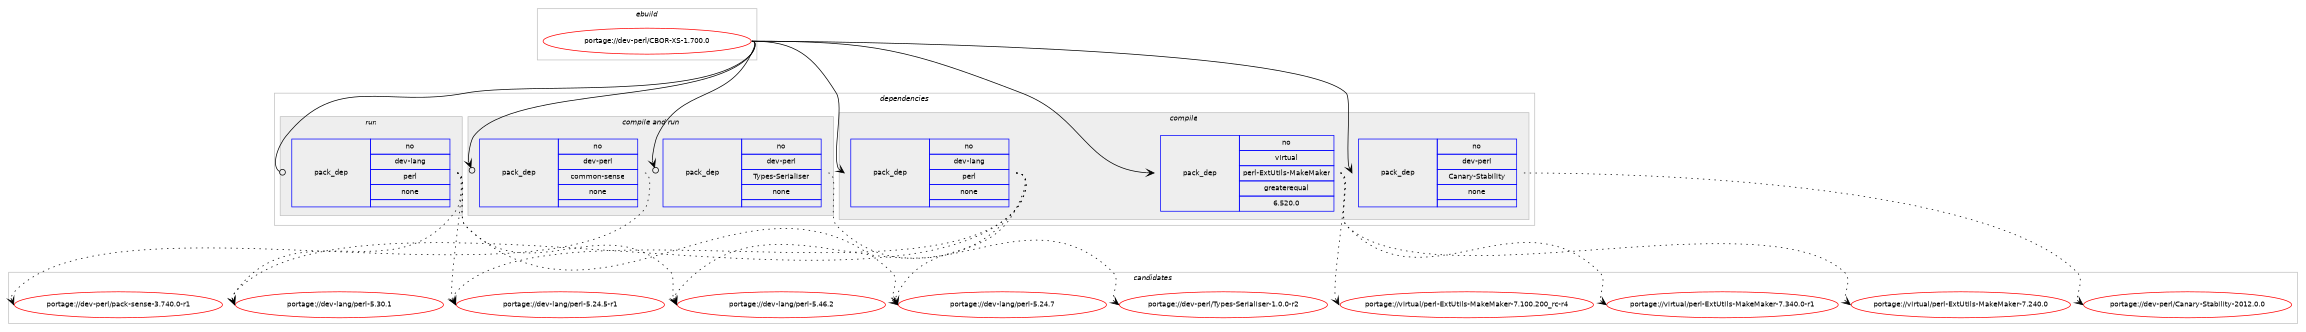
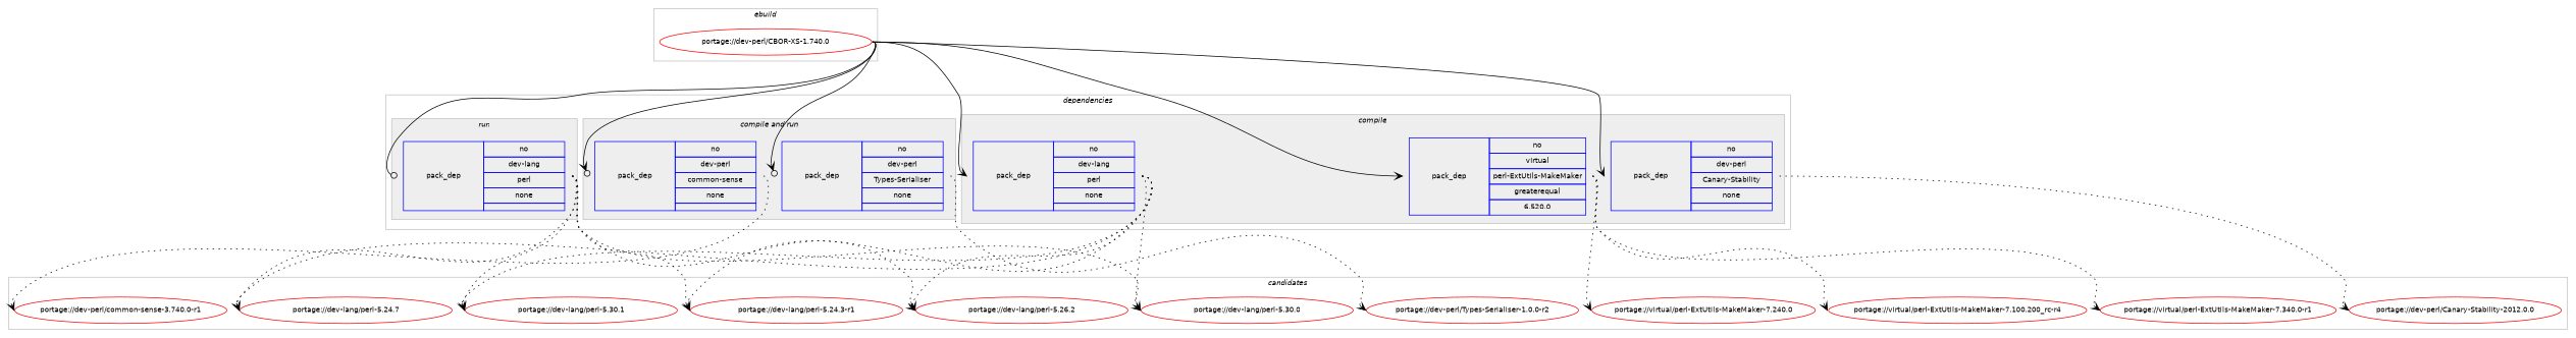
  digraph {
    compound=true
    concentrate=true
    fontname=Helvetica
    fontsize=10
    newrank=true
    rankdir=TB
    ranksep=1.5
    node [color=red fontname=Helvetica fontsize=10]
    edge [arrowhead=vee headport=w style=dotted tailport=e weight=100]
-   n1 [label="portage://dev-perl/CBOR-XS-1.700.0" width=4]
+   n1 [label="portage://dev-perl/CBOR-XS-1.740.0" width=4]
    n2 [color=blue label=<<TABLE BORDER="0" CELLBORDER="1" CELLSPACING="0" CELLPADDING="4" WIDTH="220"><TR><TD ROWSPAN="6" CELLPADDING="30">pack_dep</TD></TR><TR><TD WIDTH="110">no</TD></TR><TR><TD>dev-lang</TD></TR><TR><TD>perl</TD></TR><TR><TD>none</TD></TR><TR><TD></TD></TR></TABLE>> shape=none]
    n3 [color=blue label=<<TABLE BORDER="0" CELLBORDER="1" CELLSPACING="0" CELLPADDING="4" WIDTH="220"><TR><TD ROWSPAN="6" CELLPADDING="30">pack_dep</TD></TR><TR><TD WIDTH="110">no</TD></TR><TR><TD>dev-perl</TD></TR><TR><TD>Canary-Stability</TD></TR><TR><TD>none</TD></TR><TR><TD></TD></TR></TABLE>> shape=none]
    n4 [color=blue label=<<TABLE BORDER="0" CELLBORDER="1" CELLSPACING="0" CELLPADDING="4" WIDTH="220"><TR><TD ROWSPAN="6" CELLPADDING="30">pack_dep</TD></TR><TR><TD WIDTH="110">no</TD></TR><TR><TD>virtual</TD></TR><TR><TD>perl-ExtUtils-MakeMaker</TD></TR><TR><TD>greaterequal</TD></TR><TR><TD>6.520.0</TD></TR></TABLE>> shape=none]
    n5 [color=blue label=<<TABLE BORDER="0" CELLBORDER="1" CELLSPACING="0" CELLPADDING="4" WIDTH="220"><TR><TD ROWSPAN="6" CELLPADDING="30">pack_dep</TD></TR><TR><TD WIDTH="110">no</TD></TR><TR><TD>dev-perl</TD></TR><TR><TD>Types-Serialiser</TD></TR><TR><TD>none</TD></TR><TR><TD></TD></TR></TABLE>> shape=none]
    n6 [color=blue label=<<TABLE BORDER="0" CELLBORDER="1" CELLSPACING="0" CELLPADDING="4" WIDTH="220"><TR><TD ROWSPAN="6" CELLPADDING="30">pack_dep</TD></TR><TR><TD WIDTH="110">no</TD></TR><TR><TD>dev-perl</TD></TR><TR><TD>common-sense</TD></TR><TR><TD>none</TD></TR><TR><TD></TD></TR></TABLE>> shape=none]
    n7 [color=blue label=<<TABLE BORDER="0" CELLBORDER="1" CELLSPACING="0" CELLPADDING="4" WIDTH="220"><TR><TD ROWSPAN="6" CELLPADDING="30">pack_dep</TD></TR><TR><TD WIDTH="110">no</TD></TR><TR><TD>dev-lang</TD></TR><TR><TD>perl</TD></TR><TR><TD>none</TD></TR><TR><TD></TD></TR></TABLE>> shape=none]
-   n8 [label="portage://dev-lang/perl-5.24.5-r1" width=4]
+   n8 [label="portage://dev-lang/perl-5.24.3-r1" width=4]
    n9 [label="portage://dev-lang/perl-5.24.7" width=4]
-   n10 [label="portage://dev-lang/perl-5.46.2" width=4]
+   n10 [label="portage://dev-lang/perl-5.26.2" width=4]
+   n11 [label="portage://dev-lang/perl-5.30.0" width=4]
    n12 [label="portage://dev-lang/perl-5.30.1" width=4]
    n13 [label="portage://dev-perl/Canary-Stability-2012.0.0" width=4]
    n14 [label="portage://virtual/perl-ExtUtils-MakeMaker-7.100.200_rc-r4" width=4]
    n15 [label="portage://virtual/perl-ExtUtils-MakeMaker-7.240.0" width=4]
    n16 [label="portage://virtual/perl-ExtUtils-MakeMaker-7.340.0-r1" width=4]
    n17 [label="portage://dev-perl/Types-Serialiser-1.0.0-r2" width=4]
-   n18 [label="portage://dev-perl/pack-sense-3.740.0-r1" width=4]
+   n18 [label="portage://dev-perl/common-sense-3.740.0-r1" width=4]
    subgraph cluster_1 {
      color=gray
      label=<<i>ebuild</i>>
      rank=same
      n1
    }
    subgraph cluster_2 {
      color=gray
      label=<<i>dependencies</i>>
      subgraph cluster_3 {
        color=gray
        fillcolor="#eeeeee"
        label=<<i>compile</i>>
        style=filled
        subgraph sub_4 {
          color=gray
          fillcolor="#eeeeee"
          label=<<i>compile</i>>
          style=filled
          n2
        }
        subgraph sub_5 {
          color=gray
          fillcolor="#eeeeee"
          label=<<i>compile</i>>
          style=filled
          n3
        }
        subgraph sub_6 {
          color=gray
          fillcolor="#eeeeee"
          label=<<i>compile</i>>
          style=filled
          n4
        }
      }
      subgraph cluster_7 {
        color=gray
        fillcolor="#eeeeee"
        label=<<i>compile and run</i>>
        style=filled
        subgraph sub_8 {
          color=gray
          fillcolor="#eeeeee"
          label=<<i>compile and run</i>>
          style=filled
          n5
        }
        subgraph sub_9 {
          color=gray
          fillcolor="#eeeeee"
          label=<<i>compile and run</i>>
          style=filled
          n6
        }
      }
      subgraph cluster_10 {
        color=gray
        fillcolor="#eeeeee"
        label=<<i>run</i>>
        style=filled
        subgraph sub_11 {
          color=gray
          fillcolor="#eeeeee"
          label=<<i>run</i>>
          style=filled
          n7
        }
      }
    }
    subgraph cluster_12 {
      color=gray
      label=<<i>candidates</i>>
      rank=same
      subgraph sub_13 {
        color=black
        label=<<i>candidates</i>>
        nodesep=1
        rank=same
        n8
        n9
        n10
+       n11
        n12
      }
      subgraph sub_14 {
        color=black
        label=<<i>candidates</i>>
        nodesep=1
        rank=same
        n13
      }
      subgraph sub_15 {
        color=black
        label=<<i>candidates</i>>
        nodesep=1
        rank=same
        n14
        n15
        n16
      }
      subgraph sub_16 {
        color=black
        label=<<i>candidates</i>>
        nodesep=1
        rank=same
        n17
      }
      subgraph sub_17 {
        color=black
        label=<<i>candidates</i>>
        nodesep=1
        rank=same
        n18
      }
      subgraph sub_18 {
        color=black
        label=<<i>candidates</i>>
        nodesep=1
        rank=same
        n8
        n9
        n10
+       n11
        n12
      }
    }
    n1 -> n2 [style=solid weight=20]
    n1 -> n3 [style=solid weight=20]
    n1 -> n4 [style=solid weight=20]
    n1 -> n5 [arrowhead=odotvee style=solid weight=20]
    n1 -> n6 [arrowhead=odotvee style=solid weight=20]
    n1 -> n7 [arrowhead=odot style=solid weight=20]
    n2 -> n8
    n2 -> n9
    n2 -> n10
+   n2 -> n11
    n2 -> n12
    n3 -> n13
    n4 -> n14
    n4 -> n15
    n4 -> n16
    n5 -> n17
    n6 -> n18
    n7 -> n8
    n7 -> n9
    n7 -> n10
+   n7 -> n11
    n7 -> n12
  }
